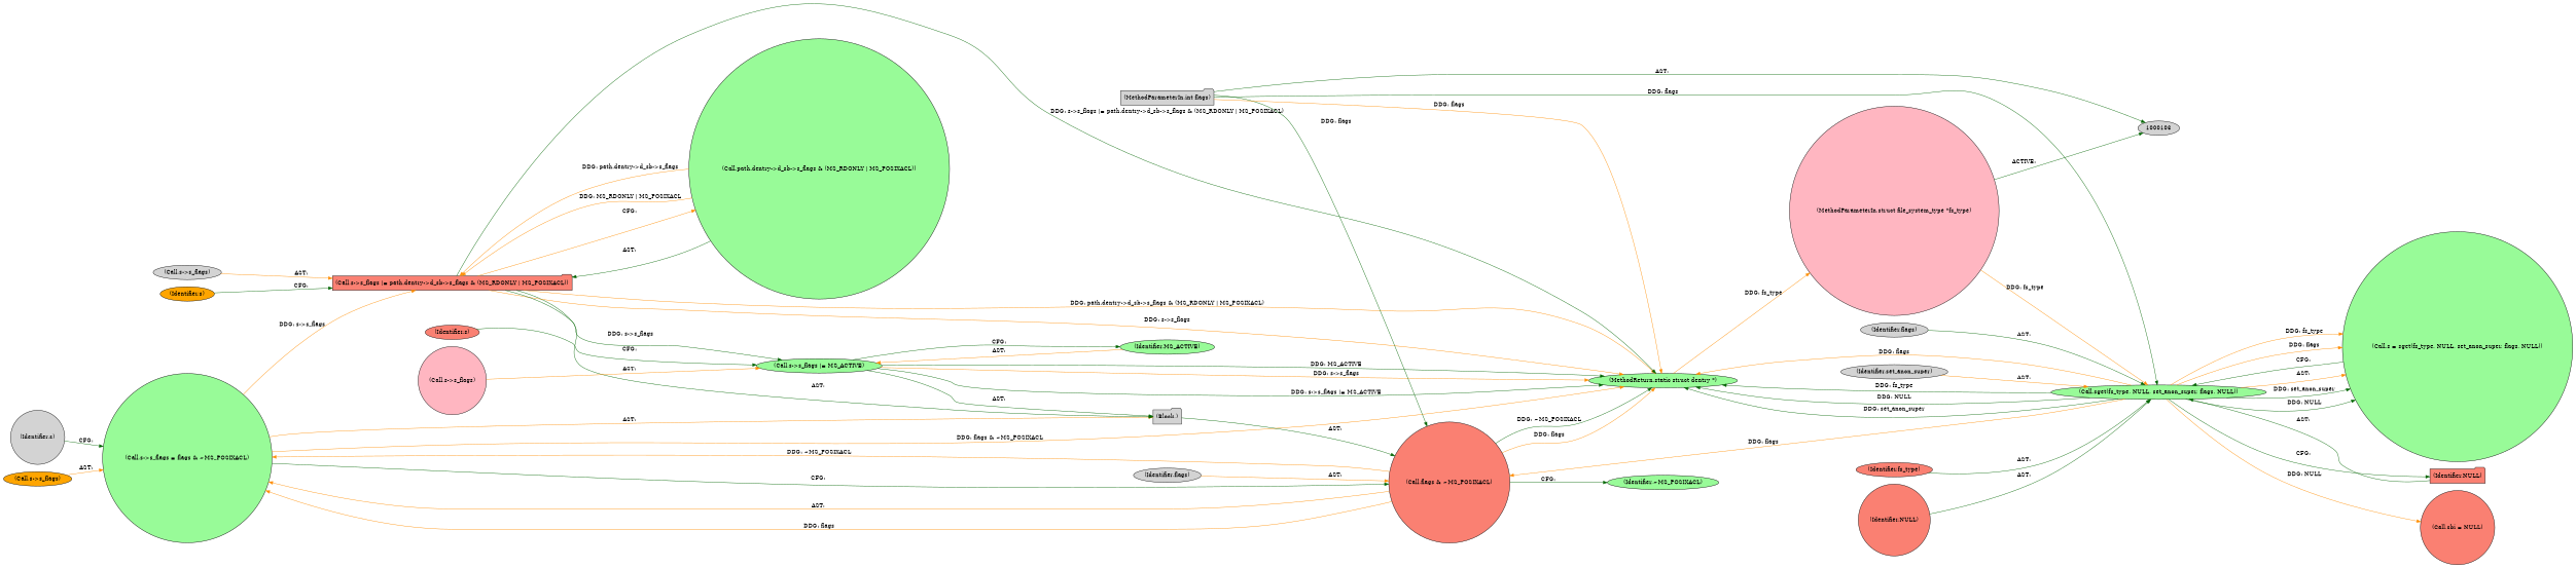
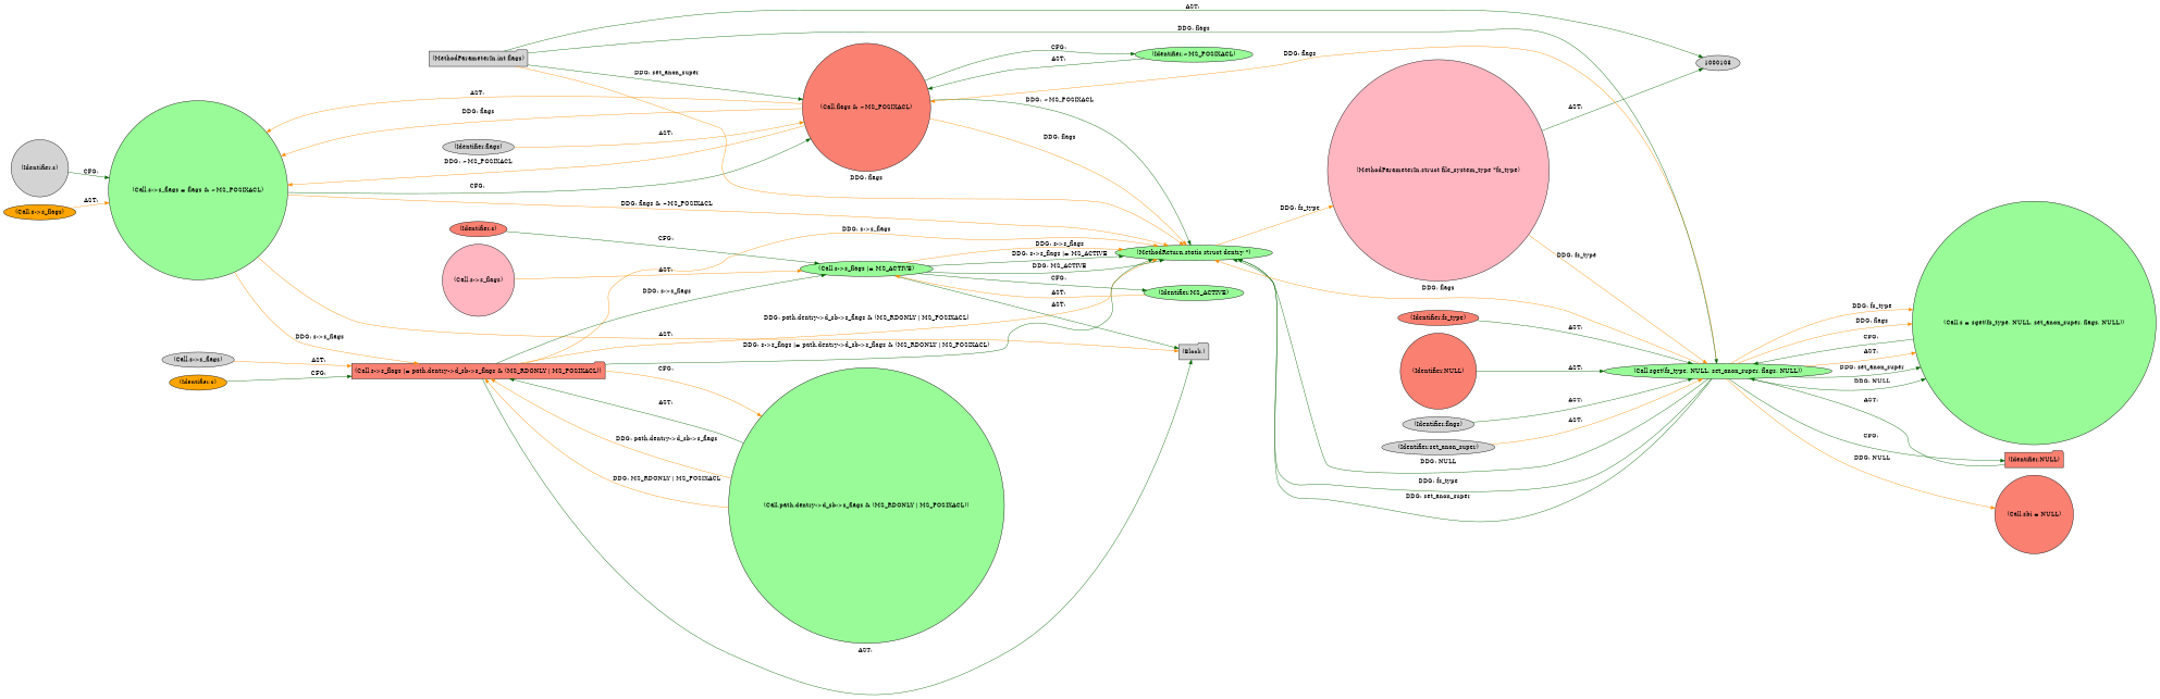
  digraph {
    rankdir=LR
    node [fillcolor=palegreen shape=ellipse style=filled]
    edge [color=darkgreen]
    n1 [label="(Call,s->s_flags = flags & ~MS_POSIXACL)" shape=circle]
    n2 [fillcolor=salmon label="(Call,flags & ~MS_POSIXACL)" shape=circle]
    n3 [fillcolor=salmon label="(Call,s->s_flags |= path.dentry->d_sb->s_flags & (MS_RDONLY | MS_POSIXACL))" shape=folder]
    n4 [fillcolor=lightgrey label="(Block,)" shape=folder]
    n5 [label="(MethodReturn,static struct dentry *)"]
    n6 [label="(Identifier,~MS_POSIXACL)"]
    n7 [label="(Call,s->s_flags |= MS_ACTIVE)"]
    n8 [label="(Call,path.dentry->d_sb->s_flags & (MS_RDONLY | MS_POSIXACL))" shape=circle]
    n9 [fillcolor=lightpink label="(MethodParameterIn,struct file_system_type *fs_type)" shape=circle]
    n10 [label="(Call,sget(fs_type, NULL, set_anon_super, flags, NULL))"]
    n11 [label="(Call,s = sget(fs_type, NULL, set_anon_super, flags, NULL))" shape=circle]
    n12 [fillcolor=salmon label="(Identifier,NULL)" shape=folder]
    n13 [fillcolor=salmon label="(Call,sbi = NULL)" shape=circle]
    1000103 [fillcolor=lightgrey]
    n15 [fillcolor=lightgrey label="(MethodParameterIn,int flags)" shape=folder]
    n16 [label="(Identifier,MS_ACTIVE)"]
    n17 [fillcolor=lightgrey label="(Identifier,s)" shape=circle]
    n18 [fillcolor=salmon label="(Identifier,fs_type)"]
    n19 [fillcolor=orange label="(Call,s->s_flags)"]
    n20 [fillcolor=lightgrey label="(Identifier,flags)"]
    n21 [fillcolor=salmon label="(Identifier,NULL)" shape=circle]
    n22 [fillcolor=salmon label="(Identifier,s)"]
    n23 [fillcolor=lightgrey label="(Call,s->s_flags)"]
    n24 [fillcolor=orange label="(Identifier,s)"]
    n25 [fillcolor=lightgrey label="(Identifier,flags)"]
    n26 [fillcolor=lightpink label="(Call,s->s_flags)" shape=circle]
    n27 [fillcolor=lightgrey label="(Identifier,set_anon_super)"]
    n1 -> n2 [label="CFG: "]
    n1 -> n3 [color=darkorange label="DDG: s->s_flags"]
    n1 -> n4 [color=darkorange label="AST: "]
    n1 -> n5 [color=darkorange label="DDG: flags & ~MS_POSIXACL"]
    n2 -> n1 [color=darkorange label="AST: "]
    n2 -> n1 [color=darkorange label="DDG: flags"]
    n2 -> n1 [color=darkorange label="DDG: ~MS_POSIXACL"]
    n2 -> n5 [color=darkorange label="DDG: flags"]
    n2 -> n5 [label="DDG: ~MS_POSIXACL"]
    n2 -> n6 [label="CFG: "]
    n3 -> n4 [label="AST: "]
    n3 -> n5 [color=darkorange label="DDG: path.dentry->d_sb->s_flags & (MS_RDONLY | MS_POSIXACL)"]
    n3 -> n5 [color=darkorange label="DDG: s->s_flags"]
    n3 -> n5 [label="DDG: s->s_flags |= path.dentry->d_sb->s_flags & (MS_RDONLY | MS_POSIXACL)"]
    n3 -> n7 [label="DDG: s->s_flags"]
    n3 -> n8 [color=darkorange label="CFG: "]
    n5 -> n9 [color=darkorange label="DDG: fs_type"]
-   n4 -> n2 [label="AST: "]
+   n6 -> n2 [label="AST: "]
    n7 -> n4 [label="AST: "]
    n7 -> n5 [label="DDG: s->s_flags |= MS_ACTIVE"]
    n7 -> n5 [label="DDG: MS_ACTIVE"]
    n7 -> n5 [color=darkorange label="DDG: s->s_flags"]
    n7 -> n16 [label="CFG: "]
    n8 -> n3 [label="AST: "]
    n8 -> n3 [color=darkorange label="DDG: path.dentry->d_sb->s_flags"]
    n8 -> n3 [color=darkorange label="DDG: MS_RDONLY | MS_POSIXACL"]
    n9 -> n10 [color=darkorange label="DDG: fs_type"]
-   n9 -> 1000103 [label="ACTIVE: "]
+   n9 -> 1000103 [label="AST: "]
    n10 -> n2 [color=darkorange label="DDG: flags"]
    n10 -> n5 [label="DDG: fs_type"]
    n10 -> n5 [label="DDG: NULL"]
    n10 -> n5 [label="DDG: set_anon_super"]
    n10 -> n5 [color=darkorange label="DDG: flags"]
    n10 -> n11 [color=darkorange label="AST: "]
    n10 -> n11 [label="DDG: set_anon_super"]
    n10 -> n11 [label="DDG: NULL"]
    n10 -> n11 [color=darkorange label="DDG: fs_type"]
    n10 -> n11 [color=darkorange label="DDG: flags"]
    n10 -> n12 [label="CFG: "]
    n10 -> n13 [color=darkorange label="DDG: NULL"]
    n11 -> n10 [label="CFG: "]
    n12 -> n10 [label="AST: "]
-   n15 -> n2 [label="DDG: flags"]
+   n15 -> n2 [label="DDG: set_anon_super"]
    n15 -> n5 [color=darkorange label="DDG: flags"]
    n15 -> n10 [label="DDG: flags"]
    n15 -> 1000103 [label="AST: "]
    n16 -> n7 [color=darkorange label="AST: "]
    n17 -> n1 [label="CFG: "]
    n18 -> n10 [label="AST: "]
    n19 -> n1 [color=darkorange label="AST: "]
    n20 -> n2 [color=darkorange label="AST: "]
    n21 -> n10 [label="AST: "]
    n22 -> n7 [label="CFG: "]
    n23 -> n3 [color=darkorange label="AST: "]
    n24 -> n3 [label="CFG: "]
    n25 -> n10 [label="AST: "]
    n26 -> n7 [color=darkorange label="AST: "]
    n27 -> n10 [color=darkorange label="AST: "]
  }
